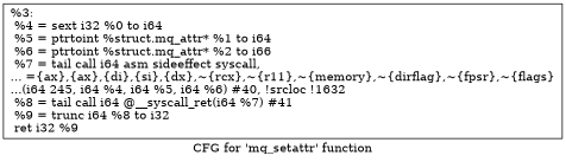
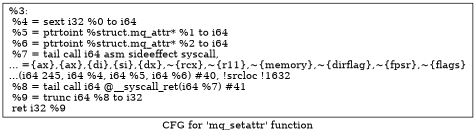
  digraph {
    label="CFG for 'mq_setattr' function"
-   n1 [label="{%3:\l  %4 = sext i32 %0 to i64\l  %5 = ptrtoint %struct.mq_attr* %1 to i64\l  %6 = ptrtoint %struct.mq_attr* %2 to i66\l  %7 = tail call i64 asm sideeffect syscall,\l... =\{ax\},\{ax\},\{di\},\{si\},\{dx\},~\{rcx\},~\{r11\},~\{memory\},~\{dirflag\},~\{fpsr\},~\{flags\}\l...(i64 245, i64 %4, i64 %5, i64 %6) #40, !srcloc !1632\l  %8 = tail call i64 @__syscall_ret(i64 %7) #41\l  %9 = trunc i64 %8 to i32\l  ret i32 %9\l}" shape=record]
+   n1 [label="{%3:\l  %4 = sext i32 %0 to i64\l  %5 = ptrtoint %struct.mq_attr* %1 to i64\l  %6 = ptrtoint %struct.mq_attr* %2 to i64\l  %7 = tail call i64 asm sideeffect syscall,\l... =\{ax\},\{ax\},\{di\},\{si\},\{dx\},~\{rcx\},~\{r11\},~\{memory\},~\{dirflag\},~\{fpsr\},~\{flags\}\l...(i64 245, i64 %4, i64 %5, i64 %6) #40, !srcloc !1632\l  %8 = tail call i64 @__syscall_ret(i64 %7) #41\l  %9 = trunc i64 %8 to i32\l  ret i32 %9\l}" shape=record]
  }
